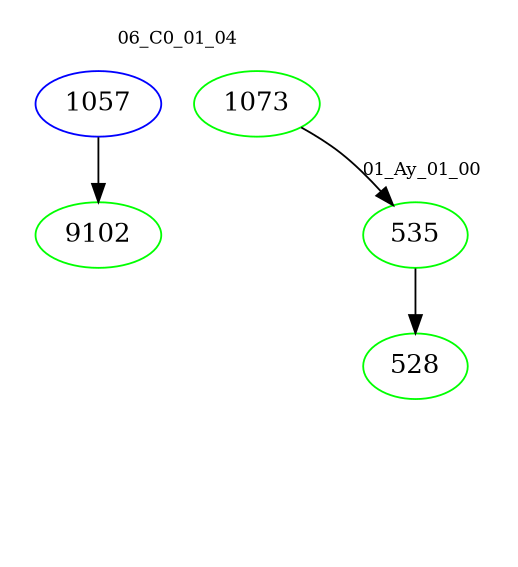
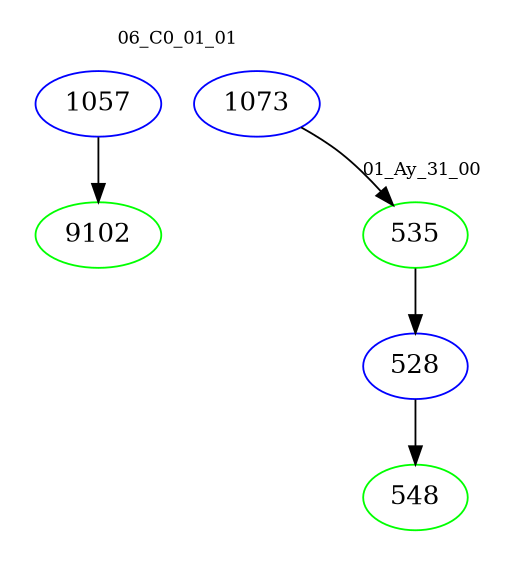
  digraph {
    node [color=green]
    edge [color=black]
    n1 [label=535]
-   n2 [label=528]
-   n4 [label=1073]
+   n2 [color=blue label=528]
+   n3 [label=548]
+   n4 [color=blue label=1073]
    n5 [color=blue label=1057]
    n6 [label=9102]
    subgraph cluster_1 {
      color=white
      fontsize=10
-     label="01_Ay_01_00"
+     label="01_Ay_31_00"
      n1
      n2
+     n3
    }
    subgraph cluster_2 {
      color=white
      fontsize=10
-     label="06_C0_01_04"
+     label="06_C0_01_01"
      n4
      n5
      n6
    }
    n1 -> n2
+   n2 -> n3
    n4 -> n1
    n5 -> n6
  }
